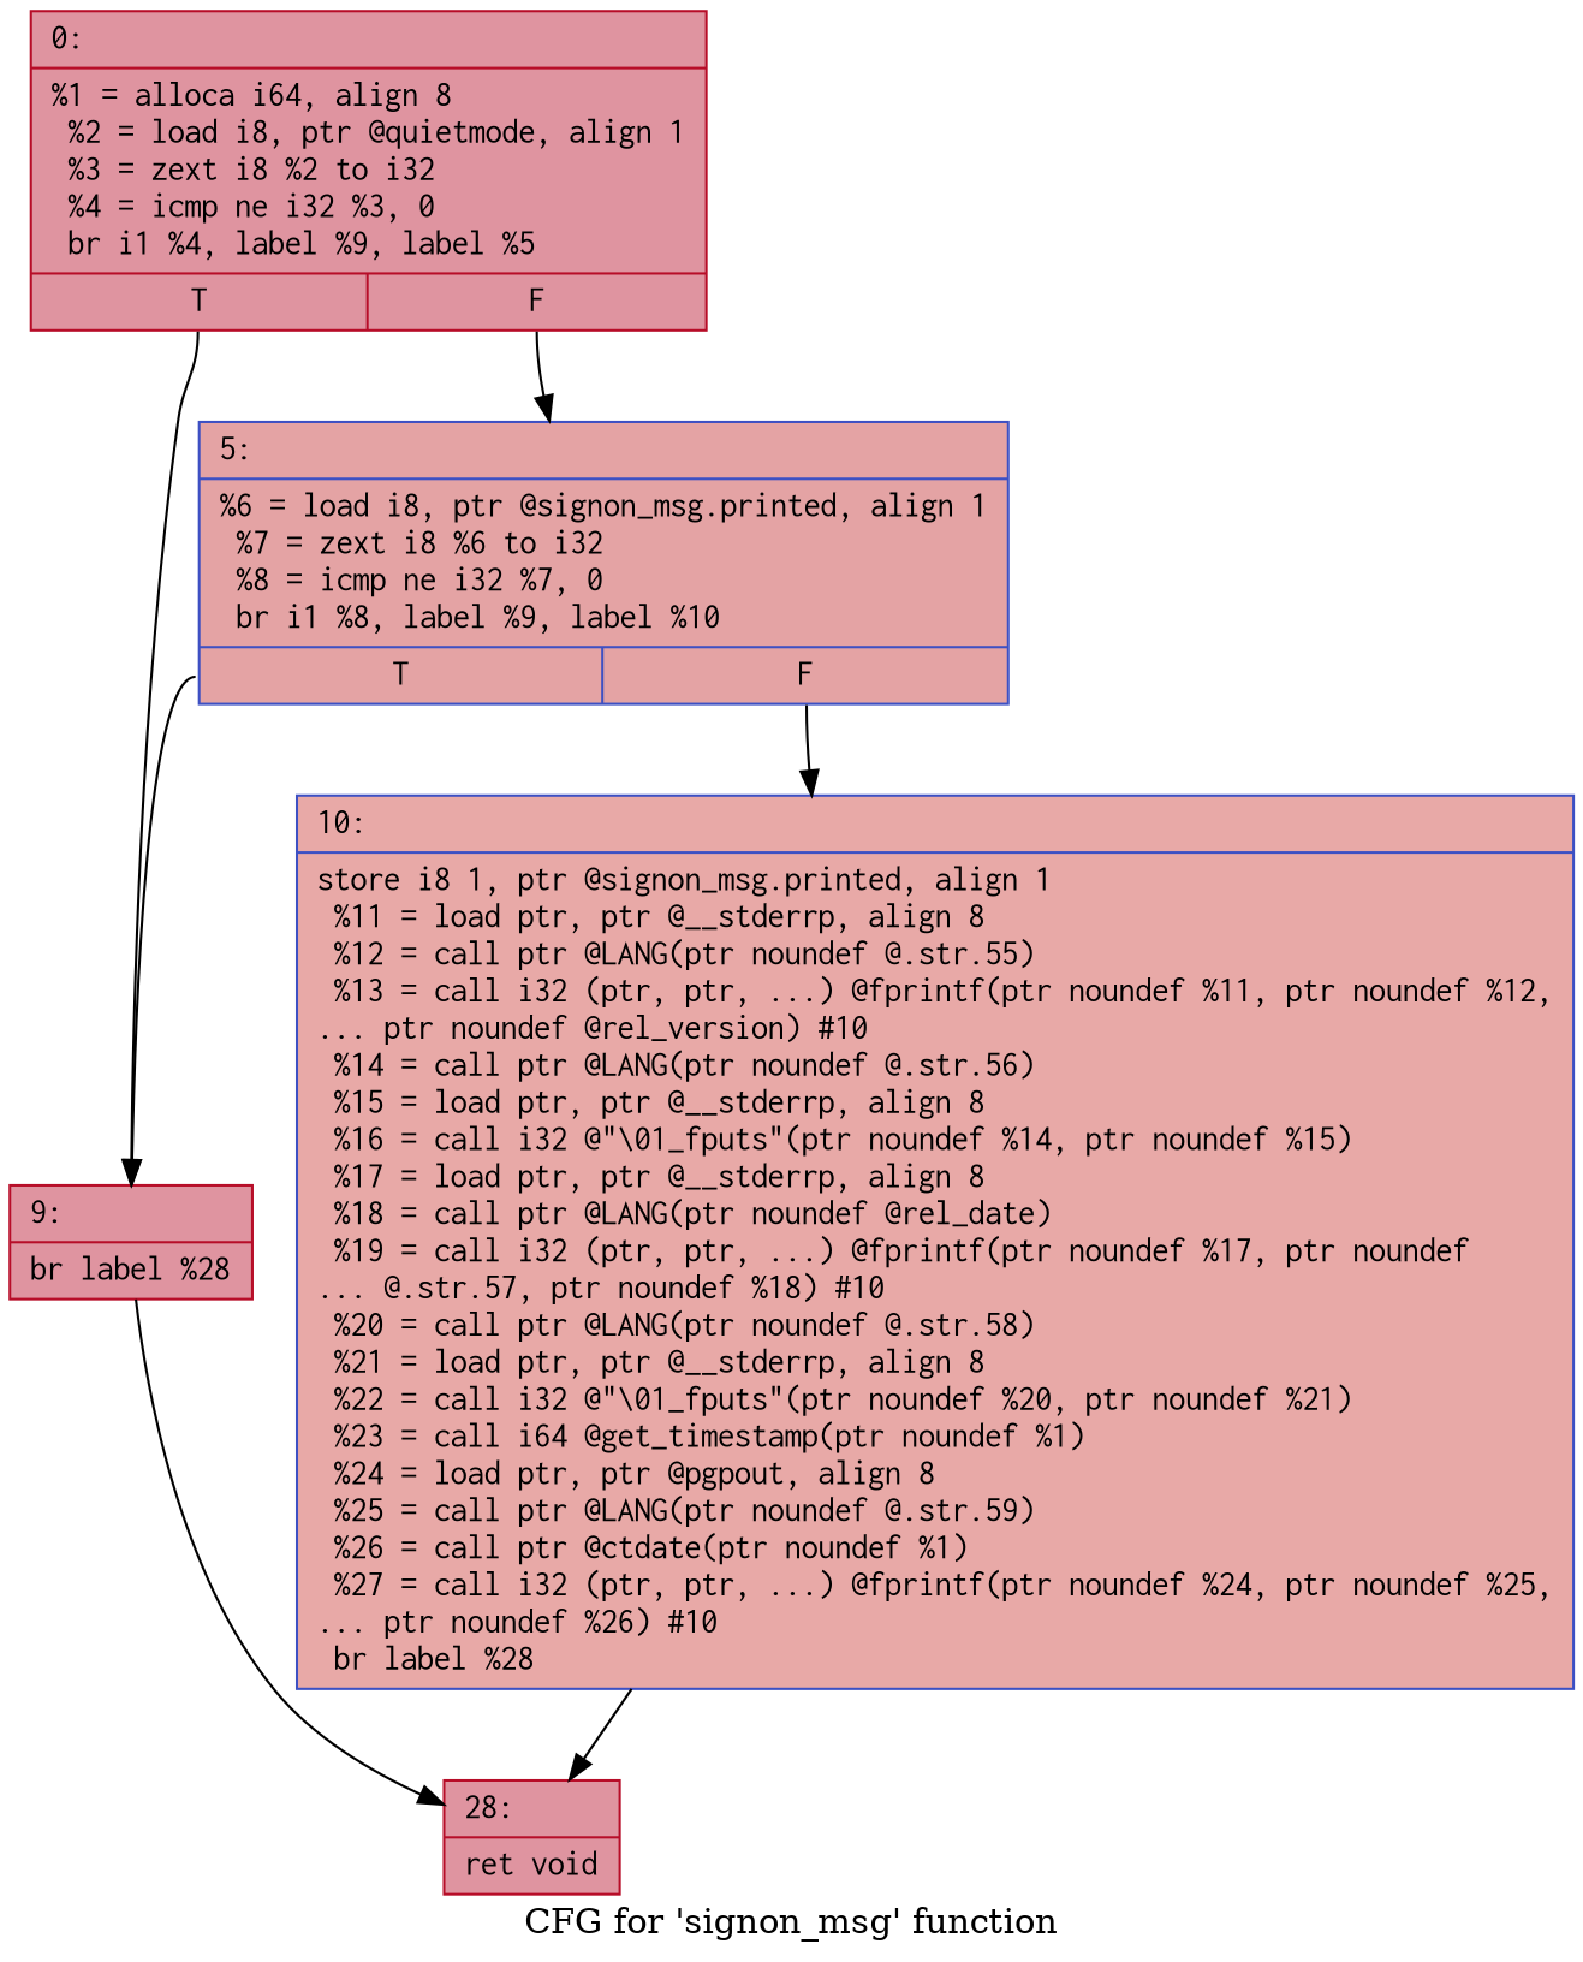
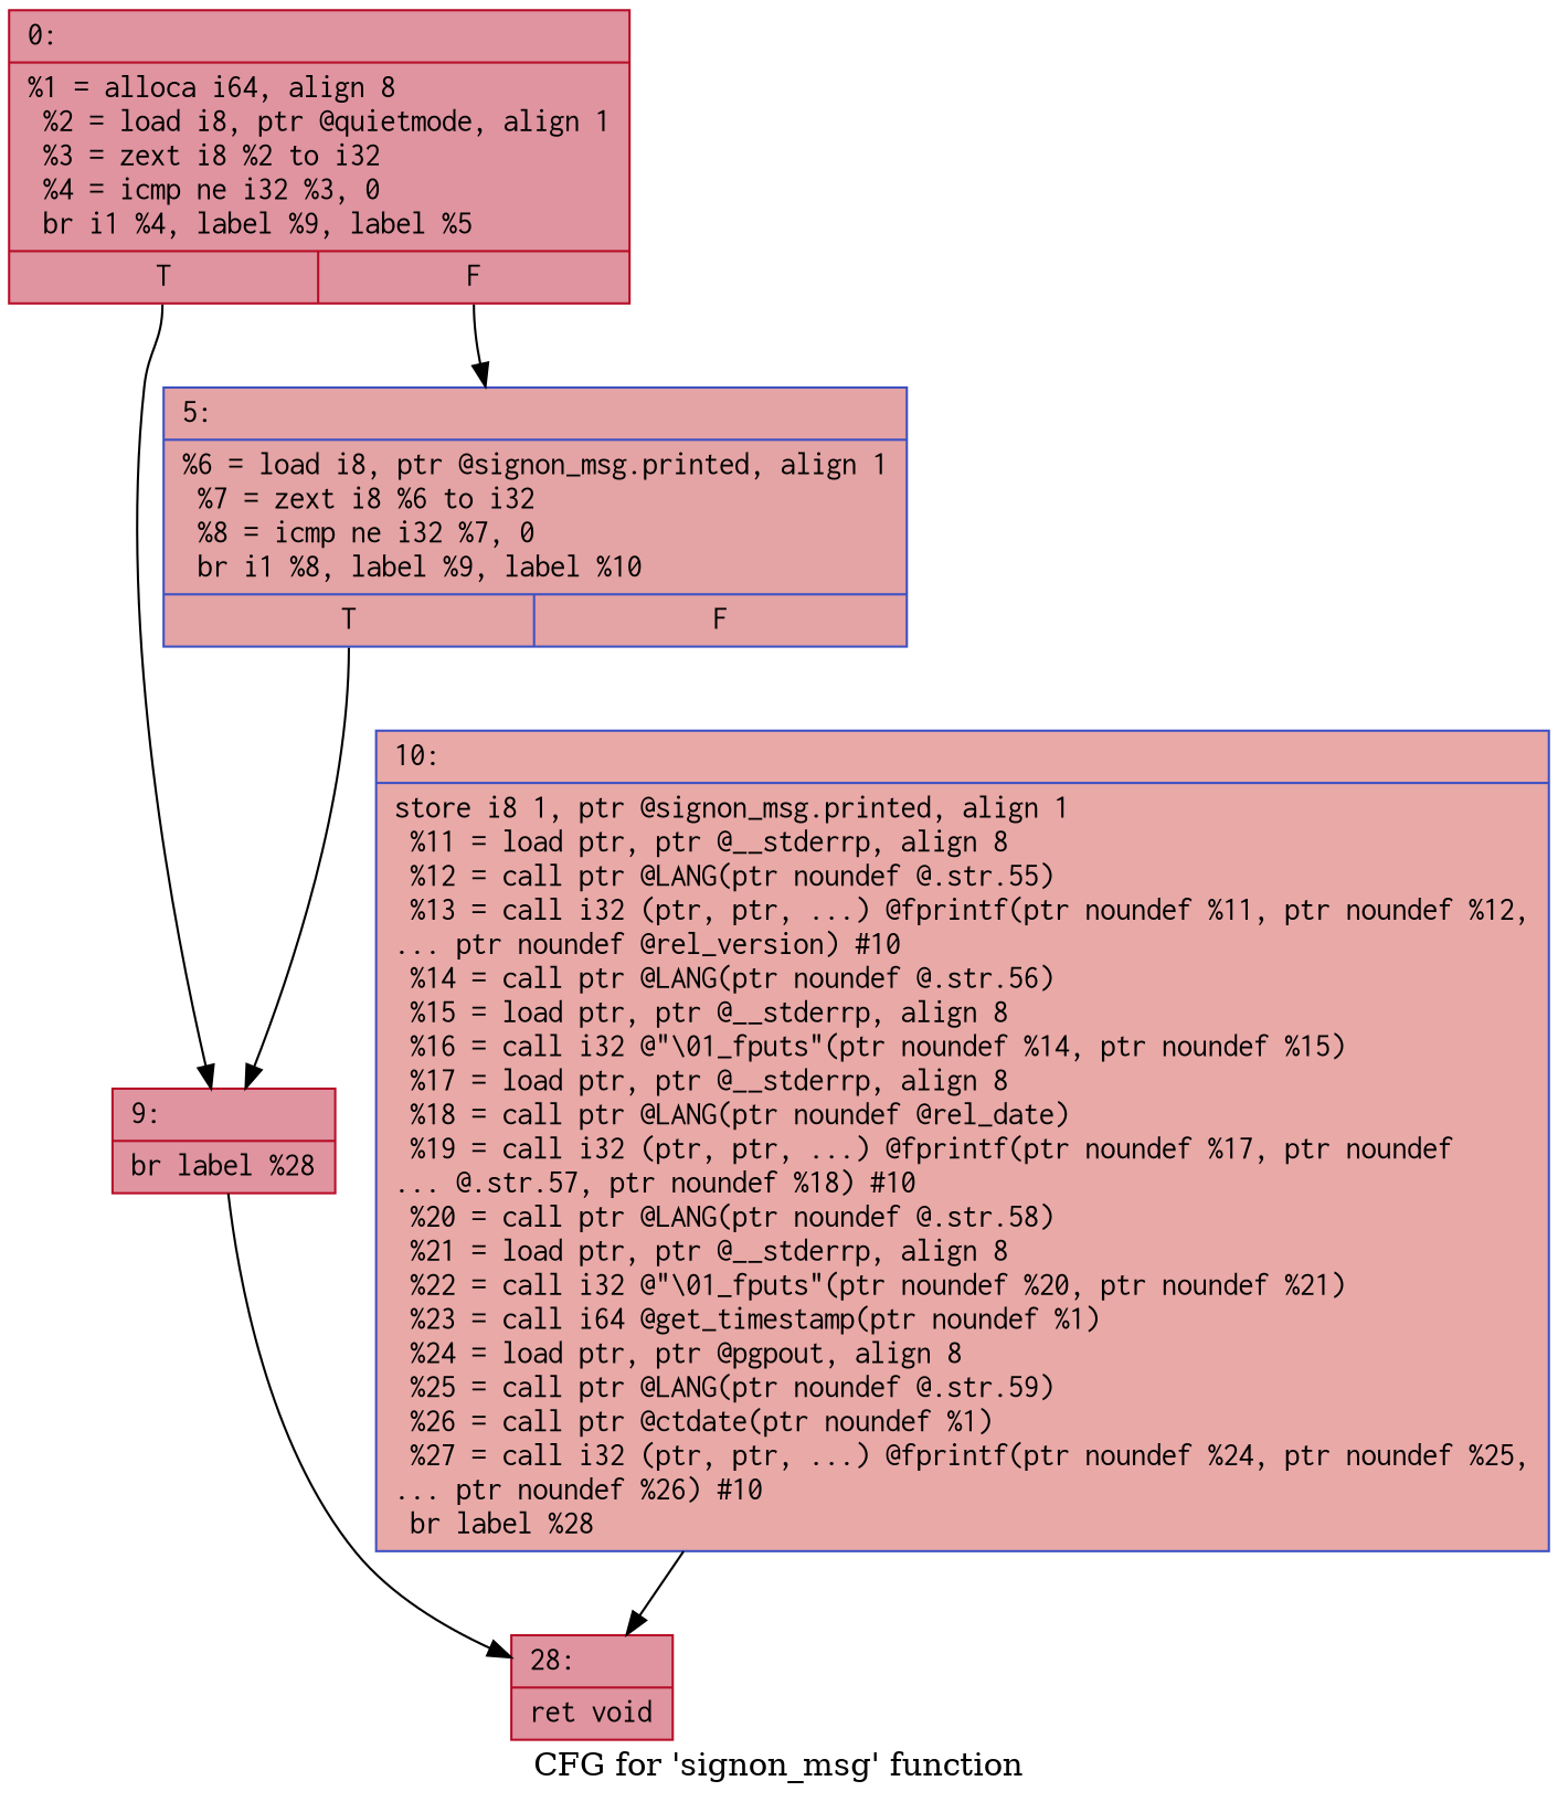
  digraph {
    label="CFG for 'signon_msg' function"
    node [color="#b70d28ff" fillcolor="#b70d2870" fontname=Courier shape=record style=filled]
    n1 [label="{0:\l|  %1 = alloca i64, align 8\l  %2 = load i8, ptr @quietmode, align 1\l  %3 = zext i8 %2 to i32\l  %4 = icmp ne i32 %3, 0\l  br i1 %4, label %9, label %5\l|{<s0>T|<s1>F}}"]
    n2 [label="{9:\l|  br label %28\l}"]
    n3 [color="#3d50c3ff" fillcolor="#c32e3170" label="{5:\l|  %6 = load i8, ptr @signon_msg.printed, align 1\l  %7 = zext i8 %6 to i32\l  %8 = icmp ne i32 %7, 0\l  br i1 %8, label %9, label %10\l|{<s0>T|<s1>F}}"]
    n4 [label="{28:\l|  ret void\l}"]
    n5 [color="#3d50c3ff" fillcolor="#ca3b3770" label="{10:\l|  store i8 1, ptr @signon_msg.printed, align 1\l  %11 = load ptr, ptr @__stderrp, align 8\l  %12 = call ptr @LANG(ptr noundef @.str.55)\l  %13 = call i32 (ptr, ptr, ...) @fprintf(ptr noundef %11, ptr noundef %12,\l... ptr noundef @rel_version) #10\l  %14 = call ptr @LANG(ptr noundef @.str.56)\l  %15 = load ptr, ptr @__stderrp, align 8\l  %16 = call i32 @\"\\01_fputs\"(ptr noundef %14, ptr noundef %15)\l  %17 = load ptr, ptr @__stderrp, align 8\l  %18 = call ptr @LANG(ptr noundef @rel_date)\l  %19 = call i32 (ptr, ptr, ...) @fprintf(ptr noundef %17, ptr noundef\l... @.str.57, ptr noundef %18) #10\l  %20 = call ptr @LANG(ptr noundef @.str.58)\l  %21 = load ptr, ptr @__stderrp, align 8\l  %22 = call i32 @\"\\01_fputs\"(ptr noundef %20, ptr noundef %21)\l  %23 = call i64 @get_timestamp(ptr noundef %1)\l  %24 = load ptr, ptr @pgpout, align 8\l  %25 = call ptr @LANG(ptr noundef @.str.59)\l  %26 = call ptr @ctdate(ptr noundef %1)\l  %27 = call i32 (ptr, ptr, ...) @fprintf(ptr noundef %24, ptr noundef %25,\l... ptr noundef %26) #10\l  br label %28\l}"]
    n1 -> n2 [tailport=s0]
    n1 -> n3 [tailport=s1]
    n2 -> n4
    n3 -> n2 [tailport=s0]
-   n3 -> n5 [tailport=s1]
    n5 -> n4
  }
